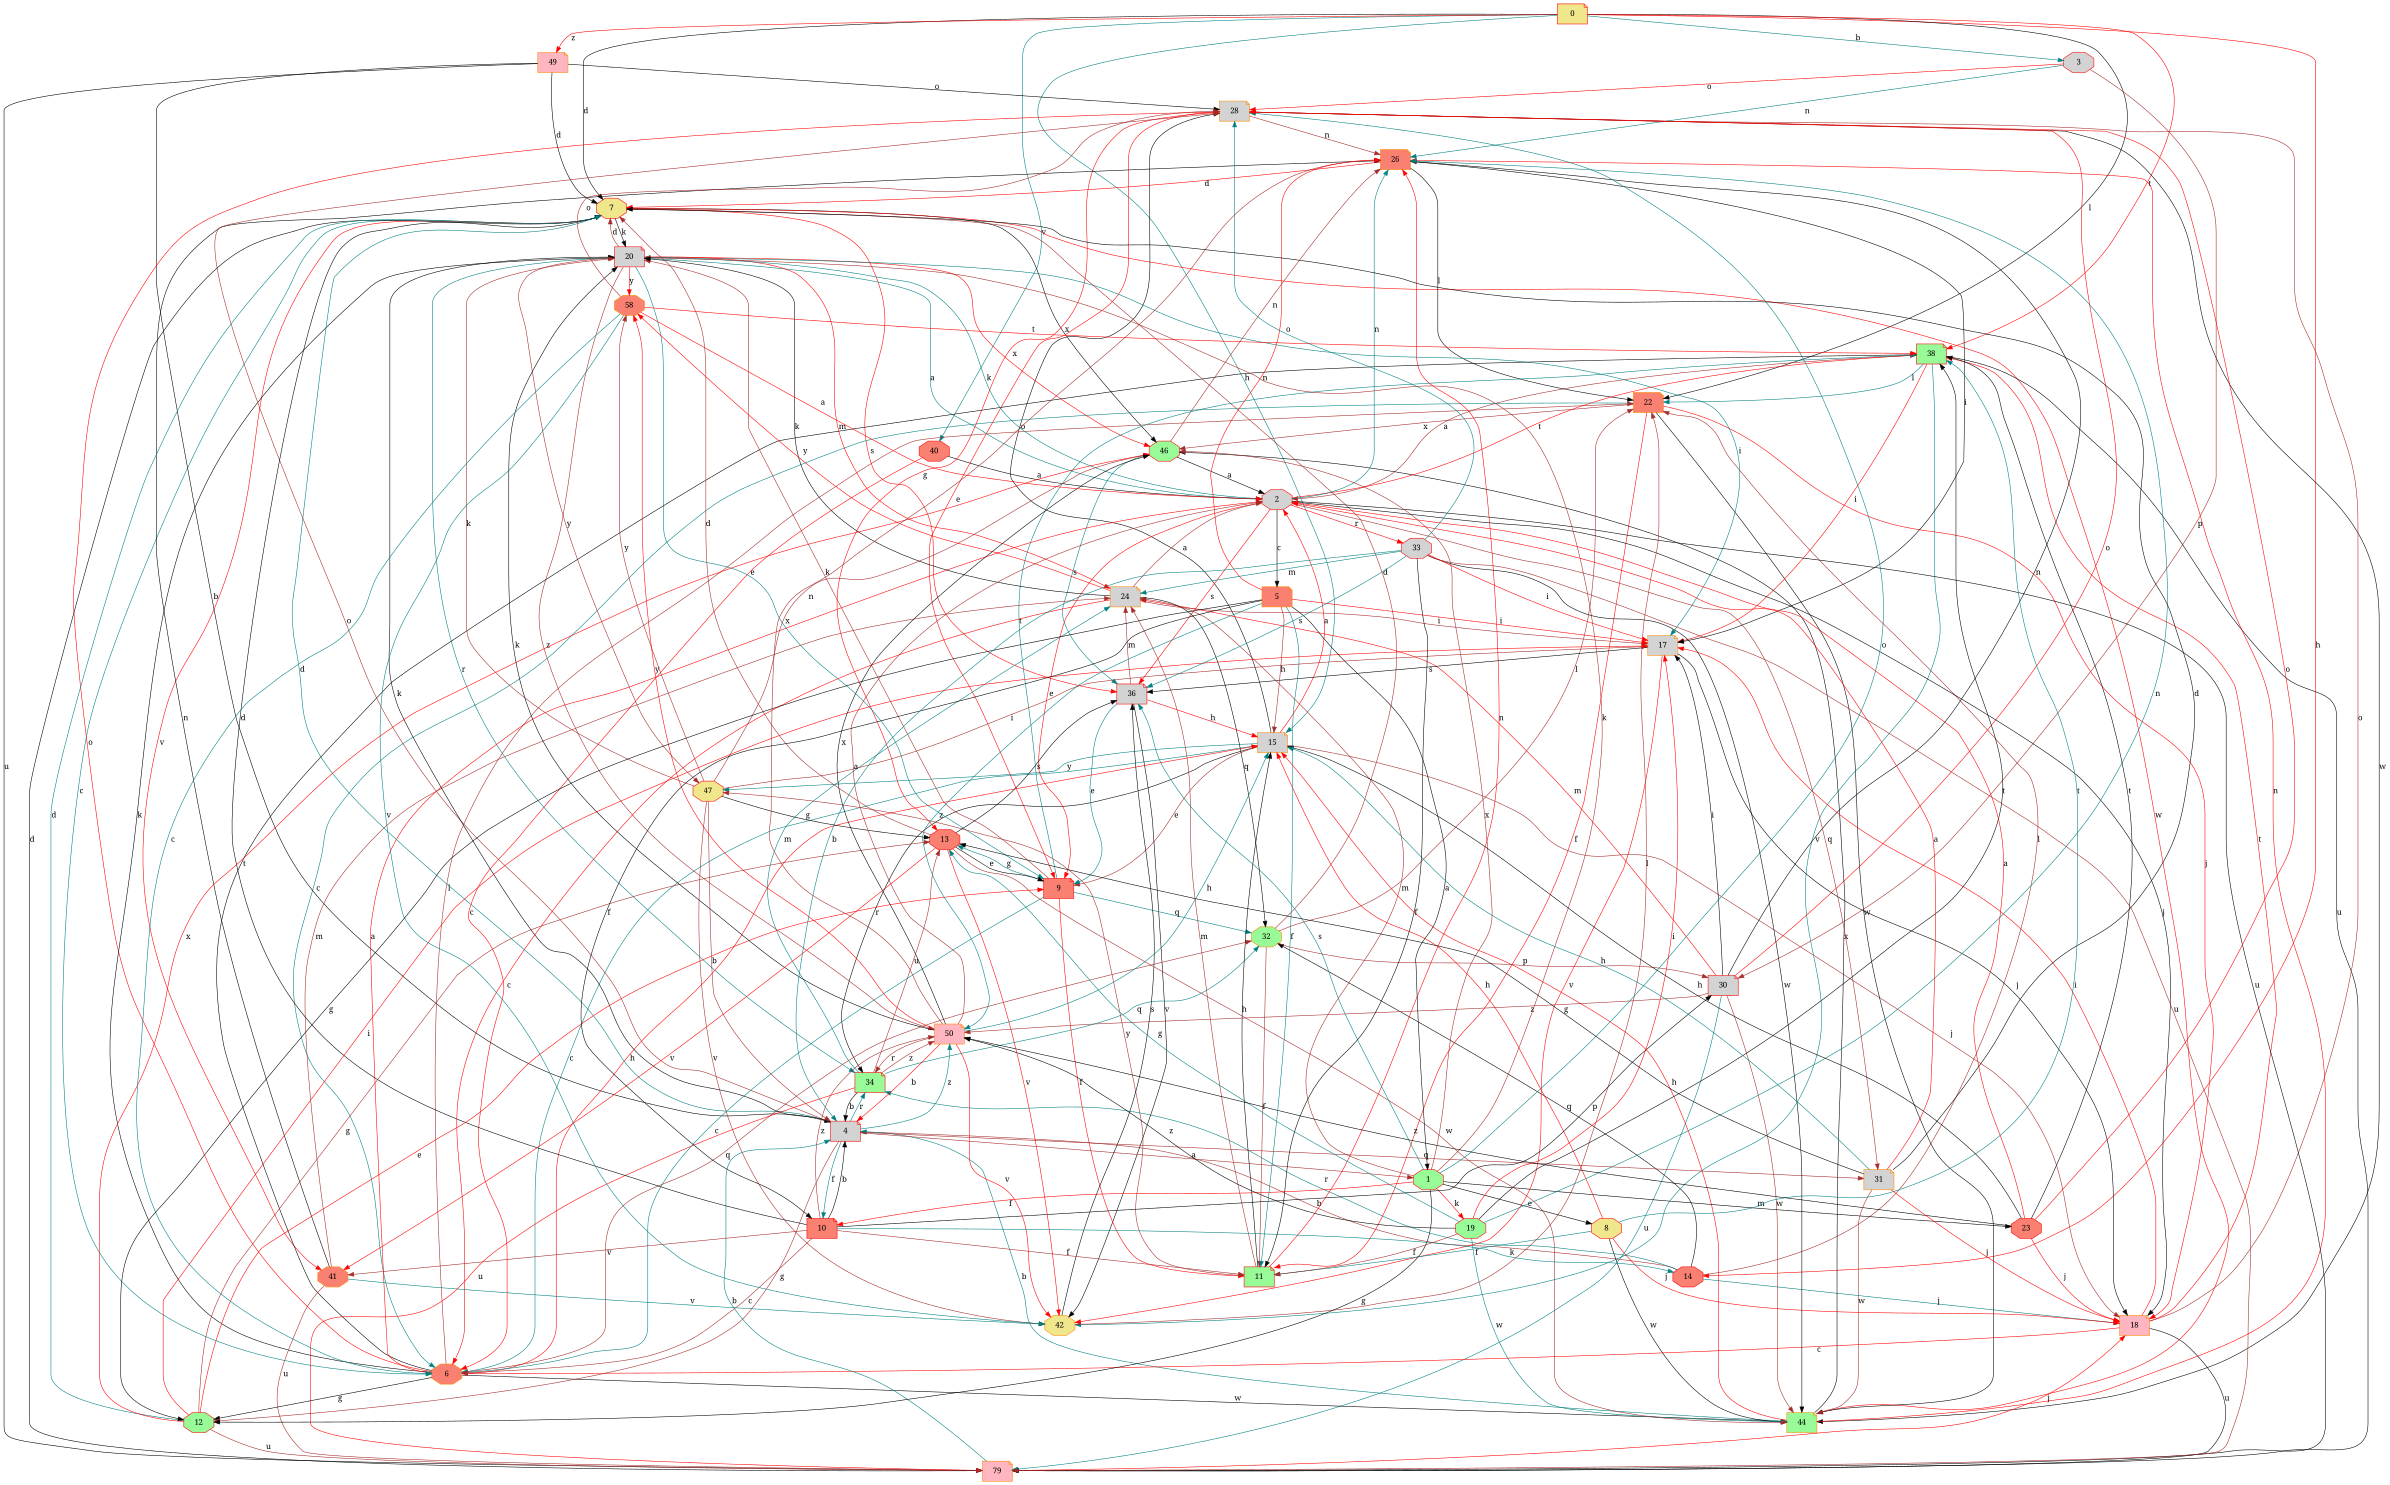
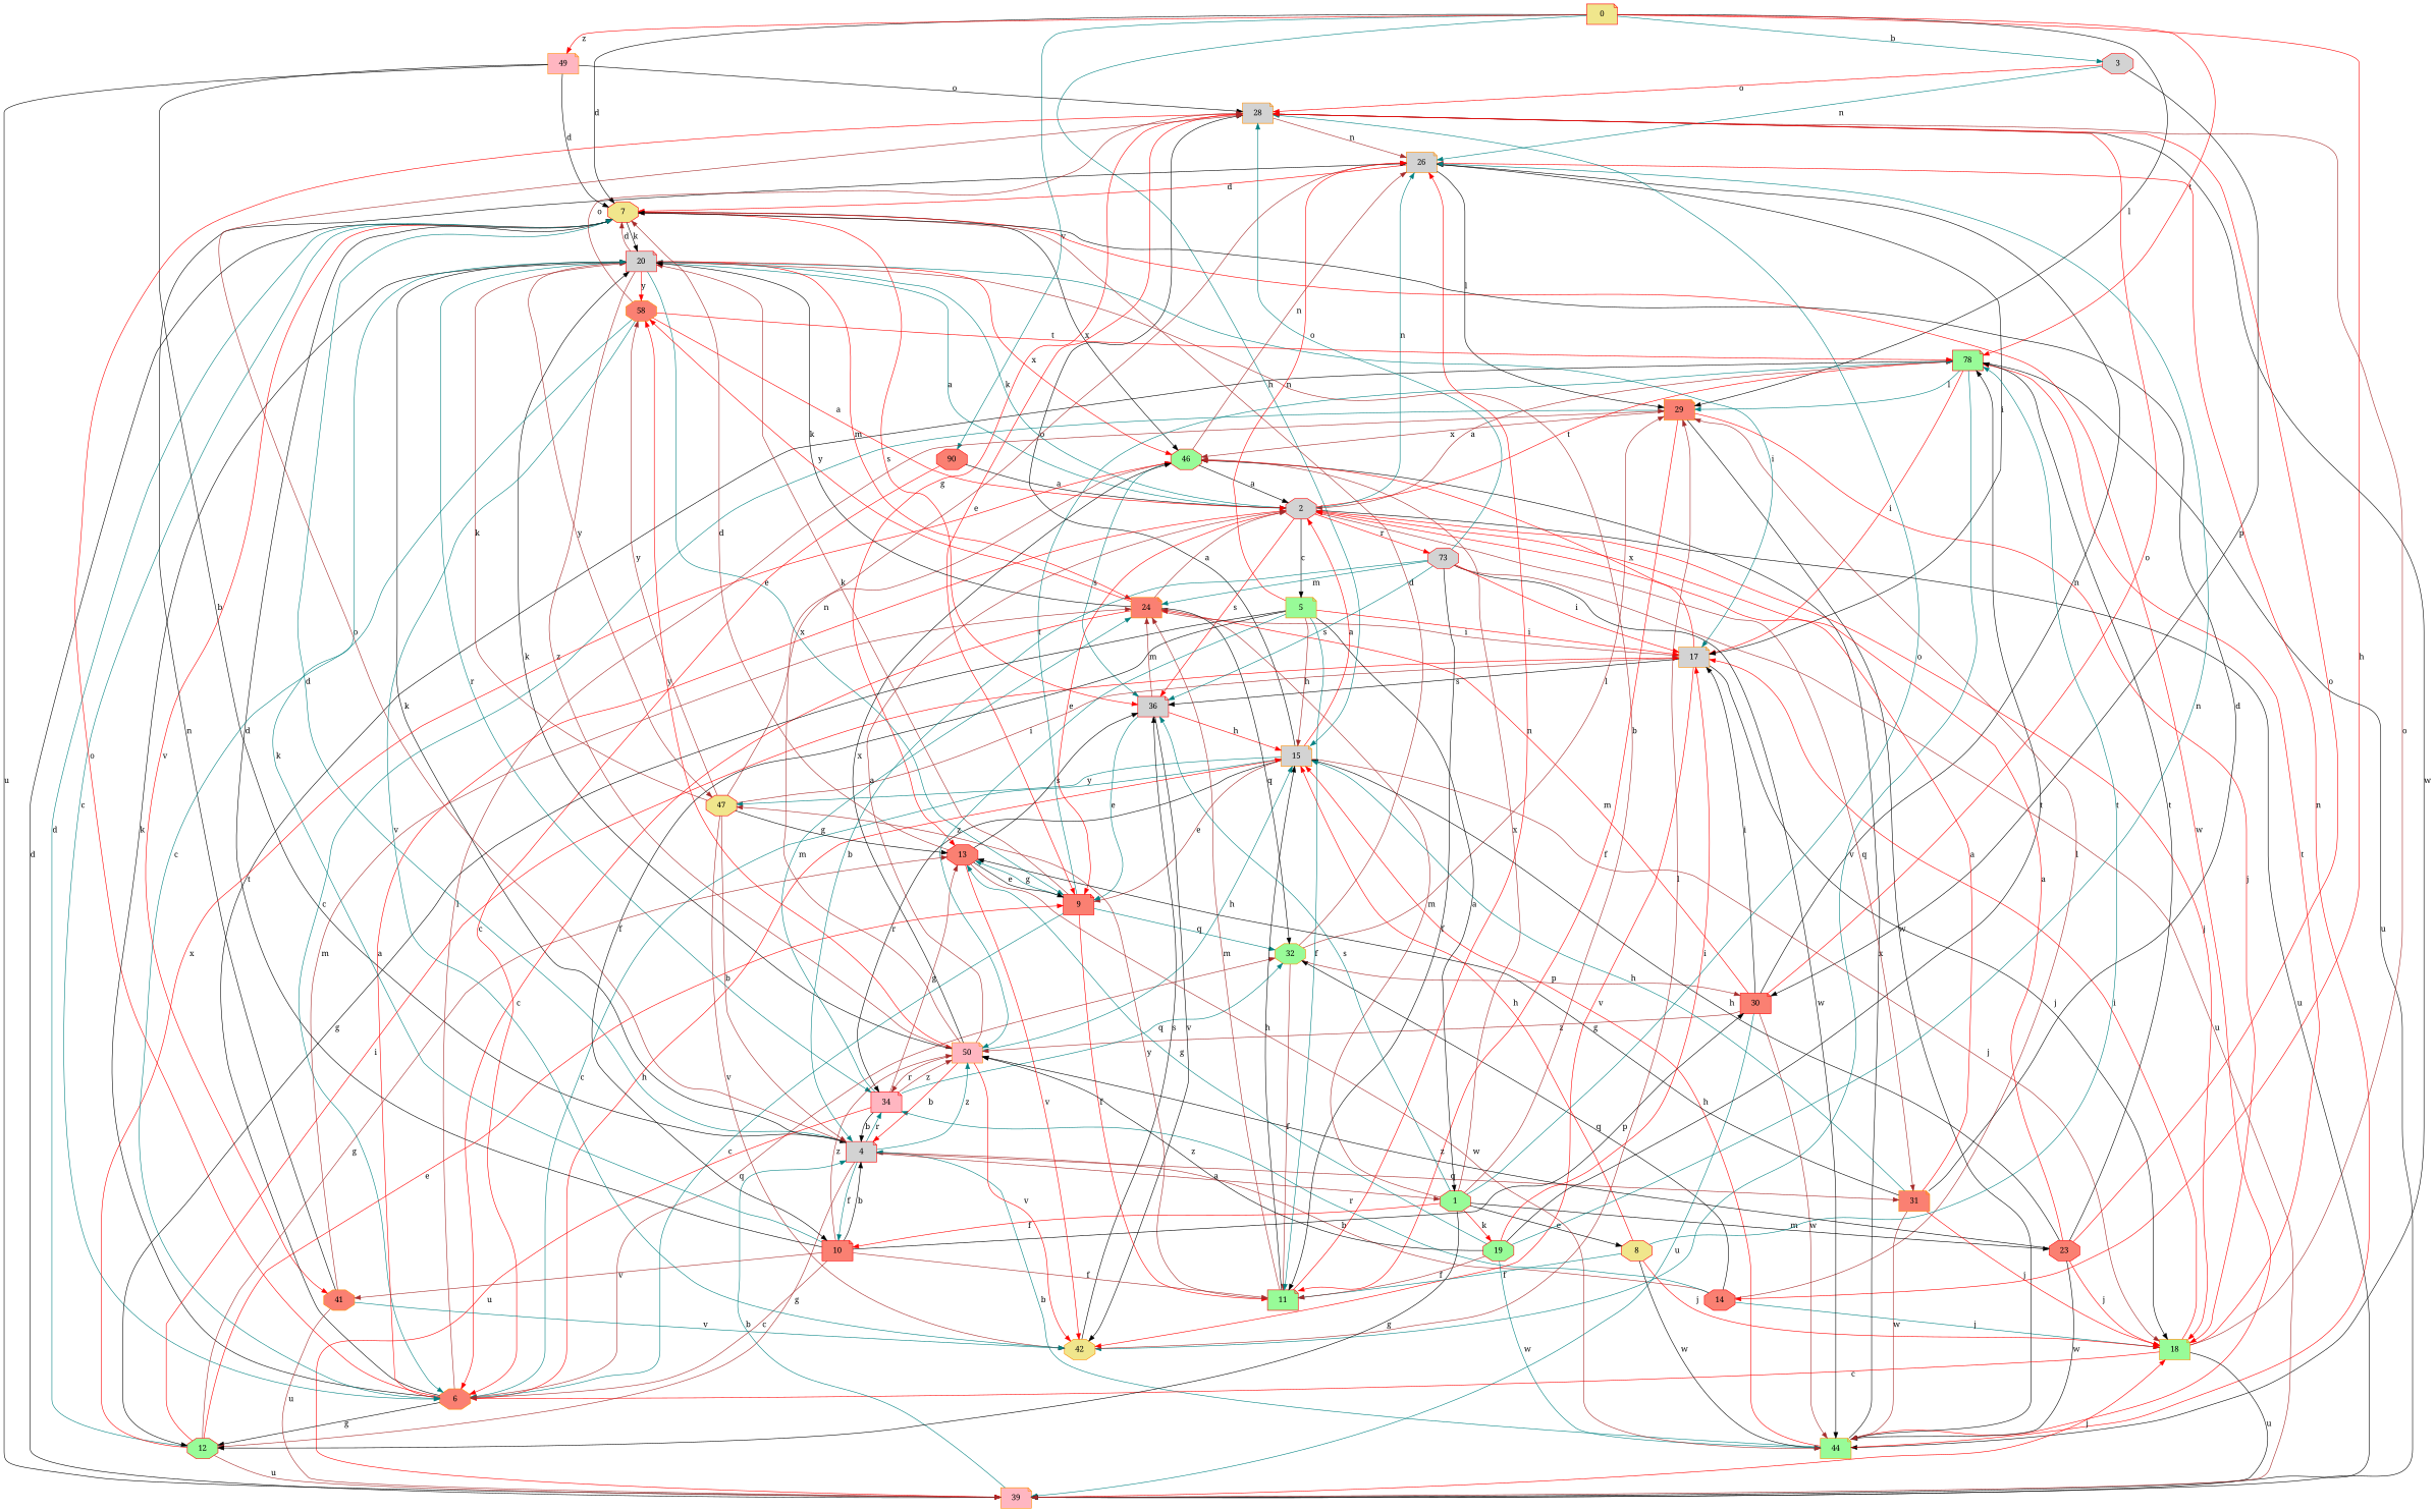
  strict digraph {
    fontname="Noto Serif"
    node [color=red fillcolor=lightgrey fontname="Noto Serif" shape=note style=filled]
    edge [color=black fontname="Noto Serif"]
    0 [fillcolor=khaki]
    3 [shape=octagon]
    7 [fillcolor=khaki shape=octagon]
    14 [fillcolor=salmon shape=octagon]
    15 [color=darkorange]
-   22 [color=darkorange fillcolor=salmon]
-   38 [fillcolor=palegreen]
-   40 [fillcolor=salmon shape=octagon]
+   22 [color=darkorange fillcolor=salmon label=29]
+   38 [fillcolor=palegreen label=78]
+   40 [fillcolor=salmon shape=octagon label=90]
    49 [color=darkorange fillcolor=lightpink]
    28 [color=darkorange]
-   26 [color=darkorange fillcolor=salmon]
-   30
+   26 [color=darkorange]
+   30 [fillcolor=salmon]
    20
    36
    46 [fillcolor=palegreen shape=octagon]
    6 [color=darkorange fillcolor=salmon shape=octagon]
    41 [color=darkorange fillcolor=salmon shape=octagon]
    44 [color=darkorange fillcolor=palegreen]
-   18 [color=darkorange fillcolor=lightpink]
+   18 [color=darkorange fillcolor=palegreen]
    4
-   34 [fillcolor=palegreen]
+   34 [fillcolor=lightpink]
    32 [color=darkorange fillcolor=palegreen shape=octagon]
    2 [shape=octagon]
    9 [fillcolor=salmon]
    47 [fillcolor=khaki shape=octagon]
    11 [fillcolor=palegreen]
-   39 [color=darkorange fillcolor=lightpink label=79]
+   39 [color=darkorange fillcolor=lightpink]
    17 [color=darkorange]
    42 [color=darkorange fillcolor=khaki shape=octagon]
    1 [fillcolor=palegreen shape=octagon]
    8 [fillcolor=khaki shape=octagon]
    10 [fillcolor=salmon]
    12 [fillcolor=palegreen shape=octagon]
    19 [fillcolor=palegreen shape=octagon]
    23 [fillcolor=salmon shape=octagon]
-   24 [color=darkorange]
+   24 [color=darkorange fillcolor=salmon]
    50 [color=darkorange fillcolor=lightpink]
    13 [fillcolor=salmon shape=octagon]
    n39 [color=darkorange fillcolor=salmon label=58 shape=octagon]
-   5 [color=darkorange fillcolor=salmon]
-   31 [color=darkorange]
-   33 [shape=octagon]
+   5 [color=darkorange fillcolor=palegreen]
+   31 [color=darkorange fillcolor=salmon]
+   33 [shape=octagon label=73]
    0 -> 3 [color=teal label=b]
    0 -> 7 [label=d]
    0 -> 14 [color=red label=h]
    0 -> 15 [color=teal label=h]
    0 -> 22 [label=l]
    0 -> 38 [color=red label=t]
    0 -> 40 [color=teal label=v]
    0 -> 49 [color=red label=z]
    3 -> 28 [color=red label=o]
    3 -> 26 [color=teal label=n]
-   3 -> 30 [color=brown label=p]
+   3 -> 30 [label=p]
    7 -> 20 [label=k]
    7 -> 36 [color=red label=s]
    7 -> 46 [label=x]
    7 -> 6 [color=teal label=c]
    7 -> 41 [color=red label=v]
    7 -> 44 [color=red label=w]
    14 -> 22 [color=brown label=l]
    14 -> 18 [color=teal label=j]
    14 -> 4 [color=brown label=b]
    14 -> 34 [color=teal label=r]
    14 -> 32 [label=q]
    15 -> 28 [label=o]
    15 -> 6 [color=teal label=c]
    15 -> 18 [color=brown label=j]
    15 -> 34 [label=r]
    15 -> 2 [color=red label=a]
    15 -> 9 [color=brown label=e]
    15 -> 47 [color=teal label=y]
    22 -> 46 [color=brown label=x]
    22 -> 6 [color=teal label=c]
    22 -> 44 [label=w]
    22 -> 18 [color=red label=j]
    22 -> 11 [color=red label=f]
    38 -> 22 [color=teal label=l]
    38 -> 2 [color=brown label=a]
    38 -> 39 [label=u]
    38 -> 17 [color=red label=i]
    38 -> 42 [color=teal label=v]
    40 -> 6 [color=red label=c]
    40 -> 2 [label=a]
    49 -> 7 [label=d]
    49 -> 28 [label=o]
    49 -> 4 [label=b]
    49 -> 39 [label=u]
    28 -> 26 [color=brown label=n]
    28 -> 44 [label=w]
    28 -> 9 [color=red label=e]
    28 -> 13 [color=red label=g]
    26 -> 7 [color=red label=d]
    26 -> 22 [label=l]
    26 -> 17 [label=i]
    30 -> 28 [color=red label=o]
    30 -> 26 [label=n]
    30 -> 44 [color=brown label=w]
    30 -> 39 [color=teal label=u]
    30 -> 17 [label=i]
    30 -> 24 [color=red label=m]
    30 -> 50 [color=brown label=z]
    20 -> 7 [color=brown label=d]
    20 -> 46 [color=red label=x]
    20 -> 34 [color=teal label=r]
    20 -> 2 [color=teal label=a]
    20 -> 9 [color=teal label=e]
    20 -> 47 [color=brown label=y]
    20 -> 17 [color=teal label=i]
    20 -> 24 [color=red label=m]
    20 -> 50 [color=brown label=z]
    20 -> n39 [color=red label=y]
    36 -> 15 [color=red label=h]
    36 -> 9 [color=teal label=e]
    36 -> 42 [label=v]
    36 -> 24 [color=brown label=m]
    46 -> 26 [color=brown label=n]
    46 -> 36 [color=teal label=s]
    46 -> 2 [label=a]
    6 -> 15 [color=red label=h]
    6 -> 22 [color=brown label=l]
    6 -> 38 [label=t]
    6 -> 28 [color=red label=o]
    6 -> 20 [label=k]
    6 -> 32 [color=brown label=q]
    6 -> 2 [color=red label=a]
    6 -> 12 [label=g]
    41 -> 26 [label=n]
    41 -> 39 [color=brown label=u]
    41 -> 42 [color=teal label=v]
    41 -> 24 [color=brown label=m]
    44 -> 15 [color=red label=h]
    44 -> 26 [color=red label=n]
    44 -> 46 [label=x]
    44 -> 4 [color=teal label=b]
    18 -> 38 [color=red label=t]
    18 -> 28 [color=brown label=o]
    18 -> 6 [color=red label=c]
    18 -> 39 [label=u]
    18 -> 17 [color=red label=i]
    4 -> 7 [color=teal label=d]
    4 -> 28 [color=brown label=o]
    4 -> 20 [label=k]
    4 -> 34 [color=teal label=r]
    4 -> 1 [color=brown label=a]
    4 -> 10 [color=teal label=f]
    4 -> 12 [color=brown label=g]
    4 -> 50 [color=teal label=z]
    4 -> 31 [color=brown label=q]
    34 -> 4 [label=b]
    34 -> 32 [color=teal label=q]
    34 -> 39 [color=red label=u]
    34 -> 24 [color=teal label=m]
    34 -> 50 [color=brown label=z]
-   34 -> 13 [color=brown label=u]
+   34 -> 13 [color=brown label=g]
    32 -> 7 [color=brown label=d]
    32 -> 22 [color=brown label=l]
    32 -> 30 [color=brown label=p]
    32 -> 11 [color=brown label=f]
    2 -> 38 [color=red label=t]
    2 -> 26 [color=teal label=n]
    2 -> 20 [color=teal label=k]
    2 -> 36 [color=red label=s]
-   2 -> 18 [label=j]
+   2 -> 18 [color=red label=j]
    2 -> 9 [color=red label=e]
    2 -> 39 [label=u]
    2 -> 5 [label=c]
    2 -> 31 [color=brown label=q]
    2 -> 33 [color=red label=r]
    9 -> 38 [color=teal label=t]
    9 -> 20 [color=brown label=k]
    9 -> 6 [color=teal label=c]
    9 -> 32 [color=teal label=q]
    9 -> 11 [color=red label=f]
    9 -> 13 [color=teal label=g]
    47 -> 20 [color=brown label=k]
    47 -> 46 [color=brown label=x]
    47 -> 4 [color=brown label=b]
    47 -> 17 [color=brown label=i]
    47 -> 42 [color=brown label=v]
    47 -> 13 [label=g]
    47 -> n39 [color=brown label=y]
    11 -> 15 [label=h]
    11 -> 26 [color=red label=n]
    11 -> 47 [color=brown label=y]
    11 -> 24 [color=brown label=m]
    39 -> 7 [label=d]
    39 -> 18 [color=red label=j]
    39 -> 4 [color=teal label=b]
    17 -> 36 [label=s]
+   17 -> 46 [color=red label=x]
    17 -> 18 [label=j]
    17 -> 42 [color=red label=v]
    42 -> 22 [color=brown label=l]
    42 -> 36 [label=s]
    1 -> 28 [color=teal label=o]
-   1 -> 20 [color=brown label=k]
+   1 -> 20 [color=brown label=b]
    1 -> 36 [color=teal label=s]
    1 -> 46 [color=brown label=x]
    1 -> 8 [label=e]
    1 -> 10 [color=red label=f]
    1 -> 12 [label=g]
    1 -> 19 [color=red label=k]
    1 -> 23 [label=m]
    1 -> 24 [color=brown label=m]
    8 -> 15 [color=red label=h]
    8 -> 38 [color=teal label=t]
    8 -> 44 [label=w]
    8 -> 18 [color=red label=j]
    8 -> 11 [color=teal label=f]
    10 -> 7 [label=d]
    10 -> 30 [label=p]
-   10 -> 14 [color=teal label=k]
+   10 -> 20 [color=teal label=k]
    10 -> 6 [color=brown label=c]
    10 -> 41 [color=brown label=v]
    10 -> 4 [label=b]
    10 -> 11 [color=brown label=f]
    10 -> 50 [color=brown label=z]
    12 -> 7 [color=teal label=d]
    12 -> 46 [color=red label=x]
    12 -> 9 [color=red label=e]
    12 -> 39 [color=brown label=u]
    12 -> 17 [color=red label=i]
    12 -> 13 [color=brown label=g]
    19 -> 38 [label=t]
    19 -> 26 [color=teal label=n]
    19 -> 44 [color=teal label=w]
    19 -> 11 [color=brown label=f]
    19 -> 17 [color=red label=i]
    19 -> 50 [label=z]
    19 -> 13 [color=teal label=g]
    23 -> 15 [label=h]
    23 -> 38 [label=t]
    23 -> 28 [color=red label=o]
-   6 -> 44 [label=w]
+   23 -> 44 [label=w]
    23 -> 18 [color=red label=j]
    23 -> 2 [color=red label=a]
    23 -> 50 [label=z]
    24 -> 20 [label=k]
    24 -> 6 [color=red label=c]
    24 -> 32 [label=q]
    24 -> 2 [color=brown label=a]
    24 -> 17 [color=brown label=i]
    24 -> n39 [color=red label=y]
    50 -> 15 [color=teal label=h]
    50 -> 26 [color=brown label=n]
    50 -> 20 [label=k]
    50 -> 46 [label=x]
    50 -> 4 [color=red label=b]
    50 -> 34 [color=brown label=r]
    50 -> 2 [color=brown label=a]
    50 -> 42 [color=red label=v]
    50 -> n39 [color=red label=y]
    13 -> 7 [color=brown label=d]
    13 -> 36 [label=s]
-   13 -> 41 [color=red label=v]
    13 -> 44 [color=brown label=w]
    13 -> 9 [label=e]
    13 -> 42 [color=red label=v]
    n39 -> 38 [color=red label=t]
    n39 -> 28 [color=brown label=o]
    n39 -> 6 [color=teal label=c]
    n39 -> 2 [color=red label=a]
    n39 -> 42 [color=teal label=v]
    5 -> 15 [color=brown label=h]
    5 -> 26 [color=red label=n]
    5 -> 11 [color=teal label=f]
    5 -> 17 [color=red label=i]
    5 -> 1 [label=a]
    5 -> 10 [label=f]
    5 -> 12 [label=g]
    5 -> 50 [color=teal label=z]
    31 -> 7 [label=d]
    31 -> 15 [color=teal label=h]
    31 -> 44 [color=brown label=w]
    31 -> 18 [color=red label=j]
    31 -> 2 [color=red label=a]
    31 -> 13 [label=g]
    33 -> 28 [color=teal label=o]
    33 -> 36 [color=teal label=s]
    33 -> 44 [label=w]
    33 -> 4 [color=teal label=b]
    33 -> 11 [label=f]
    33 -> 39 [color=brown label=u]
    33 -> 17 [color=red label=i]
    33 -> 24 [color=teal label=m]
  }
